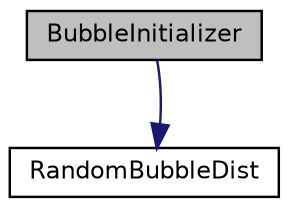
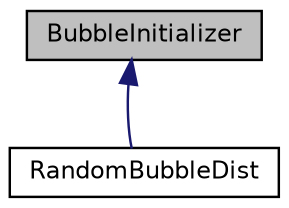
  digraph {
    node [color=black fontname=Helvetica fontsize=10 shape=record style=filled]
    n1 [fillcolor=grey75 fontcolor=black height=0.2 label=BubbleInitializer width=0.4]
    n2 [fillcolor=white height=0.2 label=RandomBubbleDist width=0.4]
-   n2 -> n1 [color=midnightblue dir=back fontname=Helvetica fontsize=10 labelfontname=Helvetica labelfontsize=10 style=solid]
+   n1 -> n2 [color=midnightblue dir=back fontname=Helvetica fontsize=10 labelfontname=Helvetica labelfontsize=10 style=solid]
  }
